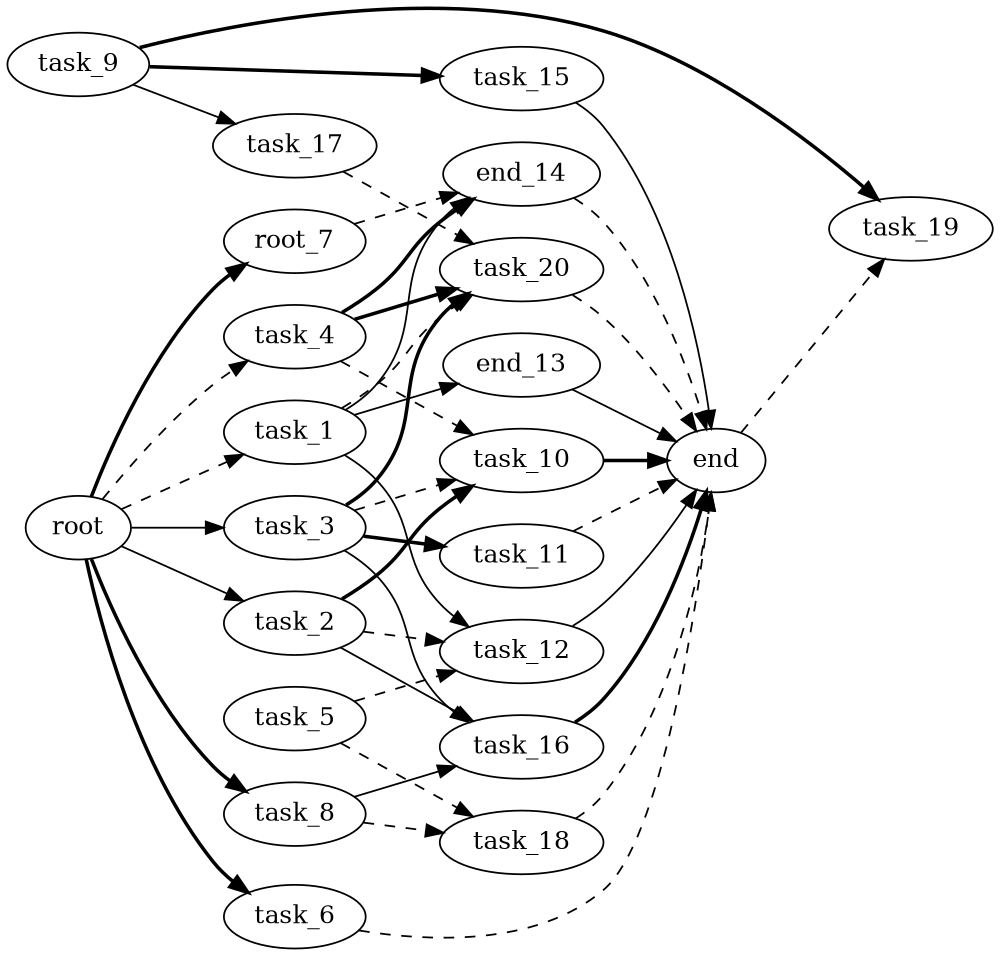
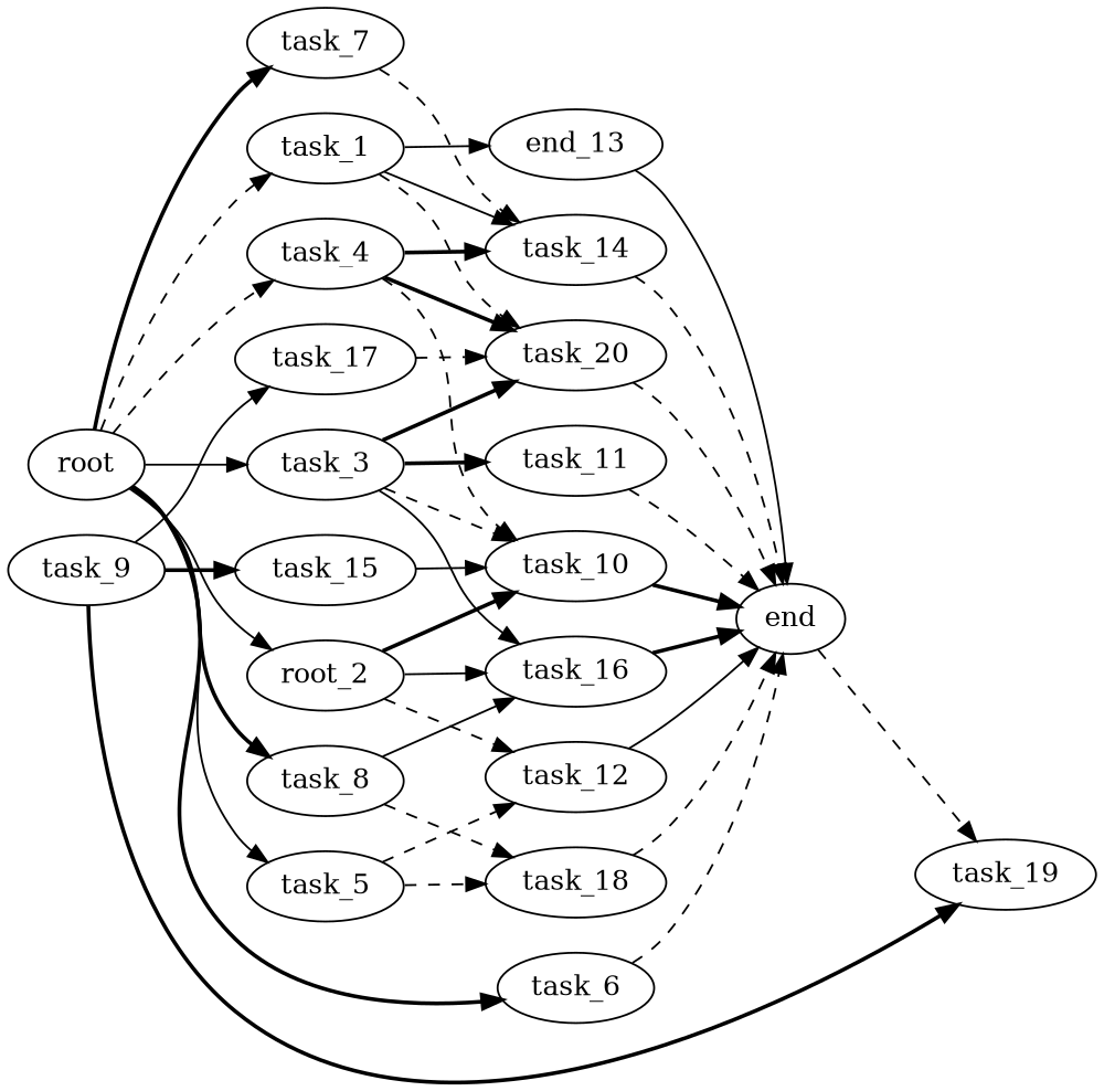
  digraph {
    rankdir=LR
    edge [style=dashed]
    root
    task_1
-   task_2
+   task_2 [label=root_2]
    task_3
    task_4
    task_5
    task_6
-   task_7 [label=root_7]
+   task_7
    task_8
    task_12
    n11 [label=end_13]
-   task_14 [label=end_14]
+   task_14
    task_20
    task_10
    task_16
    task_11
    task_18
    end
    task_9
    task_15
    task_17
    task_19
    root -> task_1
    root -> task_2 [style=solid]
    root -> task_3 [style=solid]
    root -> task_4
+   root -> task_5 [style=solid]
    root -> task_6 [style=bold]
    root -> task_7 [style=bold]
    root -> task_8 [style=bold]
-   task_1 -> task_12 [style=solid]
    task_1 -> n11 [style=solid]
    task_1 -> task_14 [style=solid]
    task_1 -> task_20
    task_2 -> task_12
    task_2 -> task_10 [style=bold]
    task_2 -> task_16 [style=solid]
    task_3 -> task_20 [style=bold]
    task_3 -> task_10
    task_3 -> task_16 [style=solid]
    task_3 -> task_11 [style=bold]
    task_4 -> task_14 [style=bold]
    task_4 -> task_20 [style=bold]
    task_4 -> task_10
    task_5 -> task_12
    task_5 -> task_18
    task_6 -> end
    task_7 -> task_14
    task_8 -> task_16 [style=solid]
    task_8 -> task_18
    task_12 -> end [style=solid]
    n11 -> end [style=solid]
    task_14 -> end
    task_20 -> end
    task_10 -> end [style=bold]
    task_16 -> end [style=bold]
    task_11 -> end
    task_18 -> end
    end -> task_19
    task_9 -> task_15 [style=bold]
    task_9 -> task_17 [style=solid]
    task_9 -> task_19 [style=bold]
-   task_15 -> end [style=solid]
+   task_15 -> task_10 [style=solid]
    task_17 -> task_20
  }
